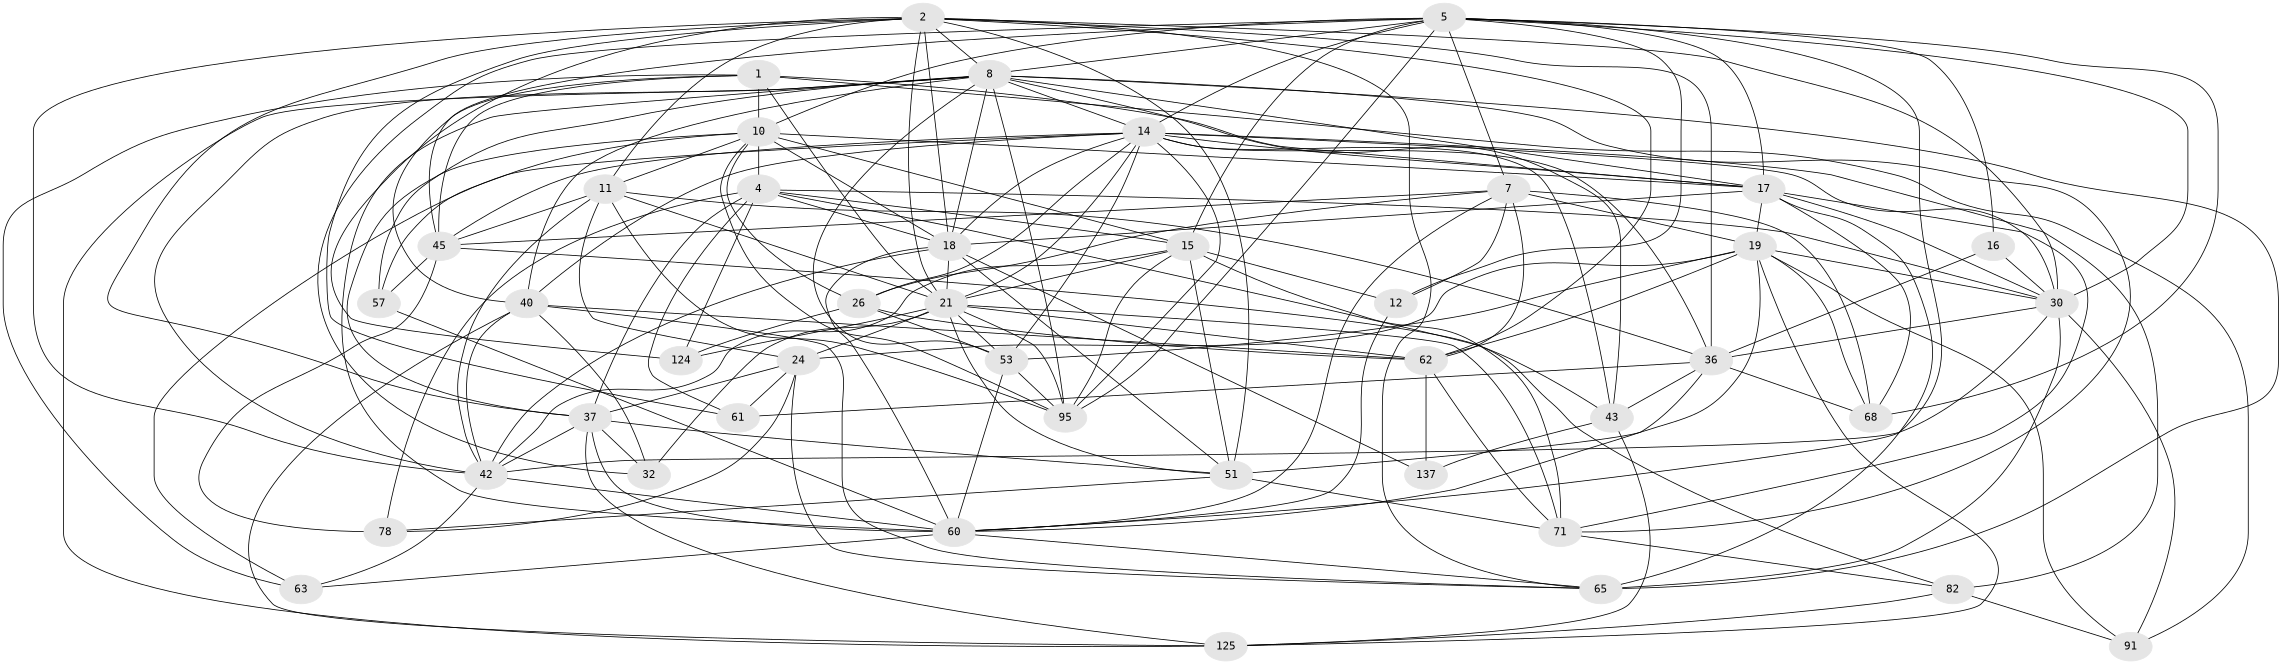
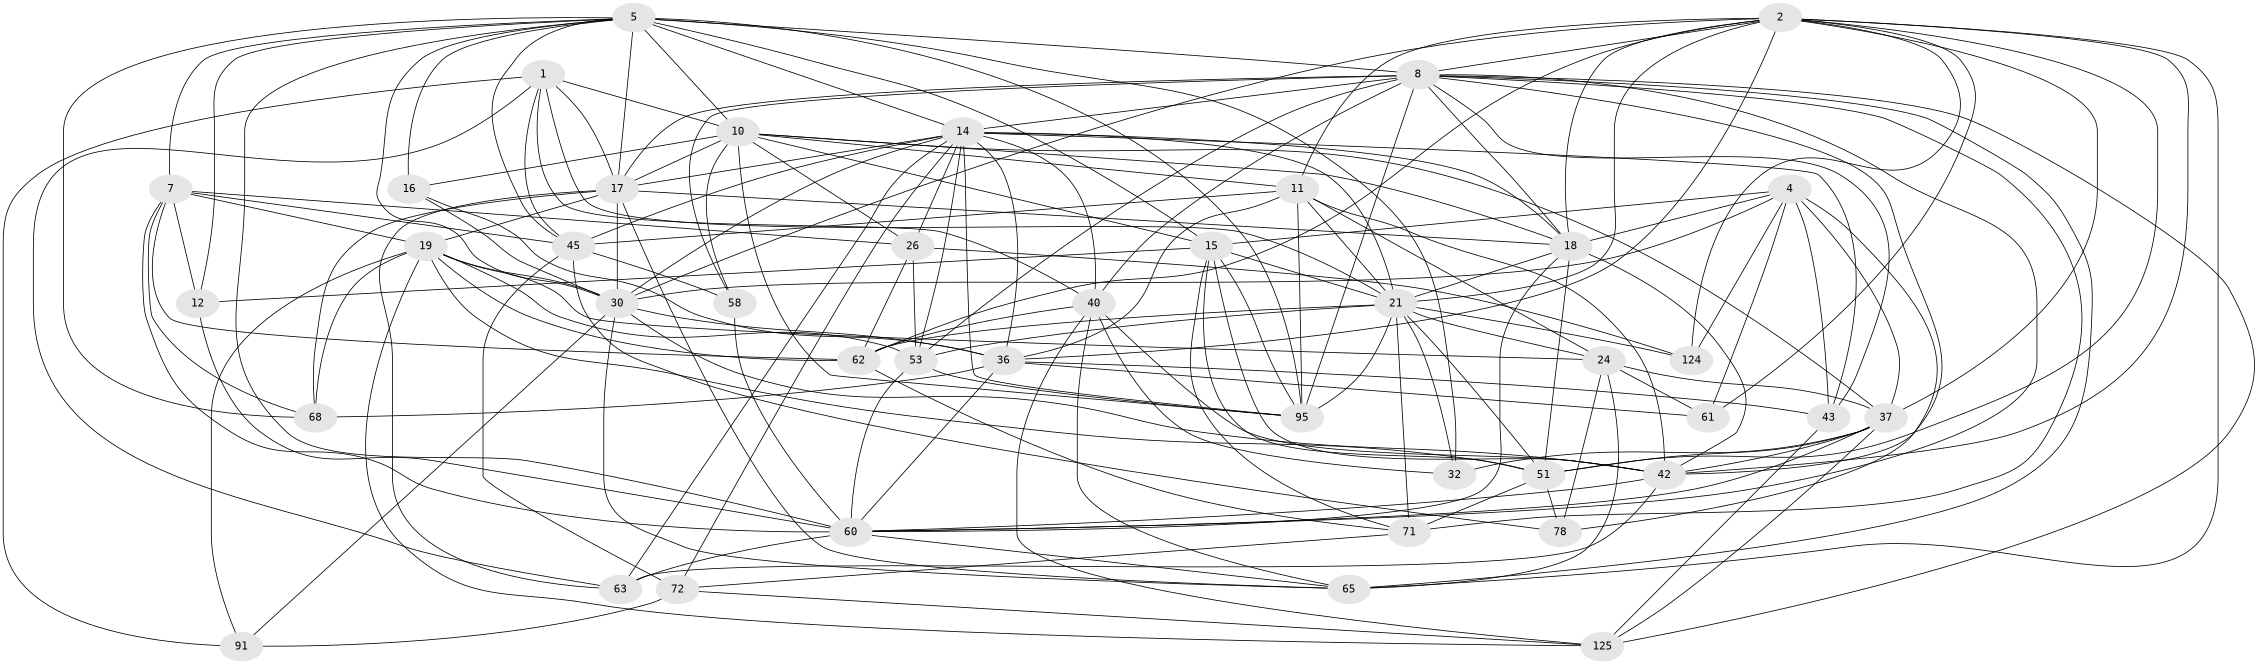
  graph {
    fontname="DejaVu Sans Mono"
    node [color=gray90 fontname="DejaVu Sans Mono" style=filled]
    edge [fontname="DejaVu Sans Mono"]
    1 [super="+106+34"]
    10 [super="+67+81+35"]
    17 [super="+20+83+23"]
    21 [super="+32+89+113"]
    40 [super="+69"]
    45 [super="+76"]
    63
    91
    11 [super="+109+70"]
    18 [super="+93+33"]
    37 [super="+143+64"]
    15 [super="+129+141"]
    16
    95 [super="+110+138"]
    n15 [label=26 super="+73"]
-   58 [label=57]
+   58
    60 [super="+111+121+123+107"]
    12
    30 [super="+82+74"]
    n20 [label=65 super="+145+131"]
    68 [super="+88"]
    19 [super="+80+86"]
    71 [super="+90+75"]
    62 [super="+100+65"]
    124
    n26 [label=32]
    53 [super="+122+139+118"]
    24 [super="+87+29"]
    51 [super="+103+79"]
    42 [super="+116+54"]
    125 [super="+133"]
    78
-   72 [super="+135" label=82]
+   72 [super="+135"]
    2 [super="+108+97+3+119"]
    8 [super="+136+22+9"]
    36 [super="+50"]
    61
    43 [super="+120"]
    14 [super="+57+41+27+59"]
-   137
    4 [super="+105+48"]
    5 [super="+31+6"]
    7 [super="+39+84"]
    1 -- 10
    1 -- 17
    1 -- 21
    1 -- 40
    1 -- 45
    1 -- 63
    1 -- 91
    10 -- 17 [weight=2]
    10 -- 11
    10 -- 18
    10 -- 37 [weight=2]
    10 -- 15
-   10 -- 4
+   10 -- 16
    10 -- 95
    10 -- n15
    10 -- 58
    17 -- 18
    17 -- 30 [weight=2]
    17 -- n20
    17 -- 68 [weight=2]
    17 -- 19
-   17 -- 71
+   17 -- 63
    21 -- 95
    21 -- 71
    21 -- 62
    21 -- 124
    21 -- n26
    21 -- 53
    21 -- 24
    21 -- 51
    40 -- n20
    40 -- 62
    40 -- n26
    40 -- 42
    40 -- 125
    45 -- 58
    45 -- 78
    45 -- 72
    11 -- 21
    11 -- 45
    11 -- 95
    11 -- 24
    11 -- 42
    11 -- 36
    18 -- 21
    18 -- 60
    18 -- 51
    18 -- 42
-   18 -- 137
    37 -- 60
    37 -- n26
    37 -- 51
    37 -- 42
    37 -- 125
    15 -- 21
    15 -- 95
    15 -- 12
    15 -- 71
    15 -- 51
    15 -- 42
    16 -- 30
    16 -- 36
    n15 -- 62
    n15 -- 124
    n15 -- 53
    58 -- 60
    60 -- 63
    60 -- n20
    12 -- 60
    30 -- 91
    30 -- n20
    30 -- 42
    30 -- 36
    19 -- 91
    19 -- 30
    19 -- 68
    19 -- 62
    19 -- 53 [weight=2]
    19 -- 24 [weight=2]
    19 -- 51
    19 -- 125
    71 -- 72
    62 -- 71
-   62 -- 137
    53 -- 95
    53 -- 60
    24 -- 37
    24 -- n20
    24 -- 78
    24 -- 61
    51 -- 71 [weight=2]
    51 -- 78
    42 -- 63
    42 -- 60
    72 -- 91
    72 -- 125
    2 -- 21
    2 -- 11
    2 -- 18 [weight=2]
    2 -- 37
    2 -- 30
    2 -- n20
    2 -- 62
    2 -- 124
    2 -- 51
    2 -- 42
    2 -- 8
    2 -- 36
    2 -- 61
    8 -- 17
    8 -- 40
    8 -- 18
    8 -- 95
    8 -- 58
    8 -- 60
    8 -- n20 [weight=2]
    8 -- 71
    8 -- 53 [weight=2]
    8 -- 42
    8 -- 125
    8 -- 43
    8 -- 14 [weight=2]
    36 -- 60
    36 -- 68
    36 -- 61
    36 -- 43
    43 -- 125
-   43 -- 137
    14 -- 17 [weight=2]
    14 -- 21
    14 -- 40
    14 -- 45
    14 -- 63
    14 -- 18
    14 -- 95
    14 -- n15
    14 -- 30
    14 -- 53 [weight=2]
    14 -- 72
    14 -- 36
    14 -- 43
    4 -- 18
    4 -- 37
    4 -- 15
    4 -- 30
    4 -- 124
    4 -- 78
    4 -- 61
    4 -- 43
    5 -- 10 [weight=2]
    5 -- 17 [weight=2]
    5 -- 45
    5 -- 15
    5 -- 16
    5 -- 95
    5 -- 60
    5 -- 12
    5 -- 30
    5 -- 68
    5 -- n26
    5 -- 8
    5 -- 14
    5 -- 7
    7 -- 45
    7 -- n15
    7 -- 60
    7 -- 12
    7 -- 68
    7 -- 19
    7 -- 62
  }
